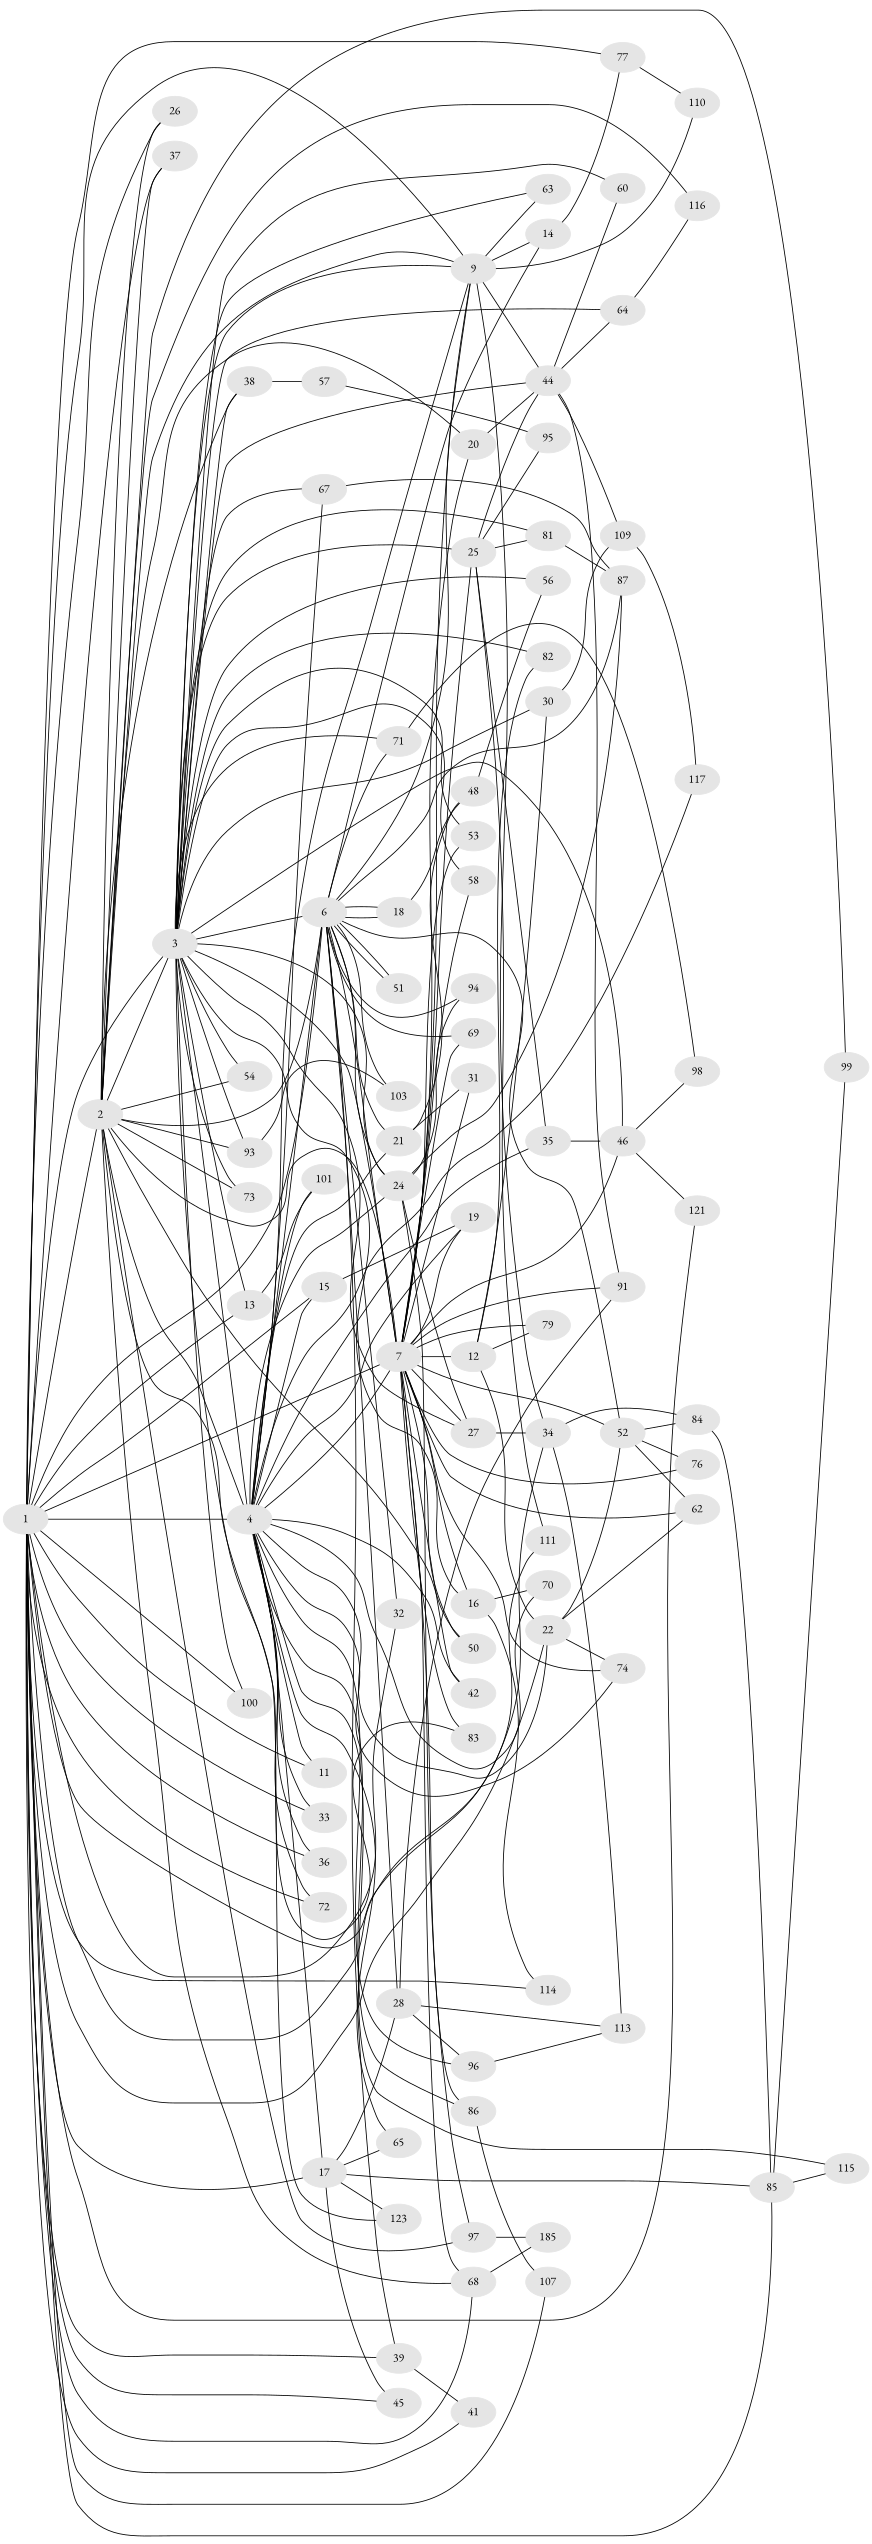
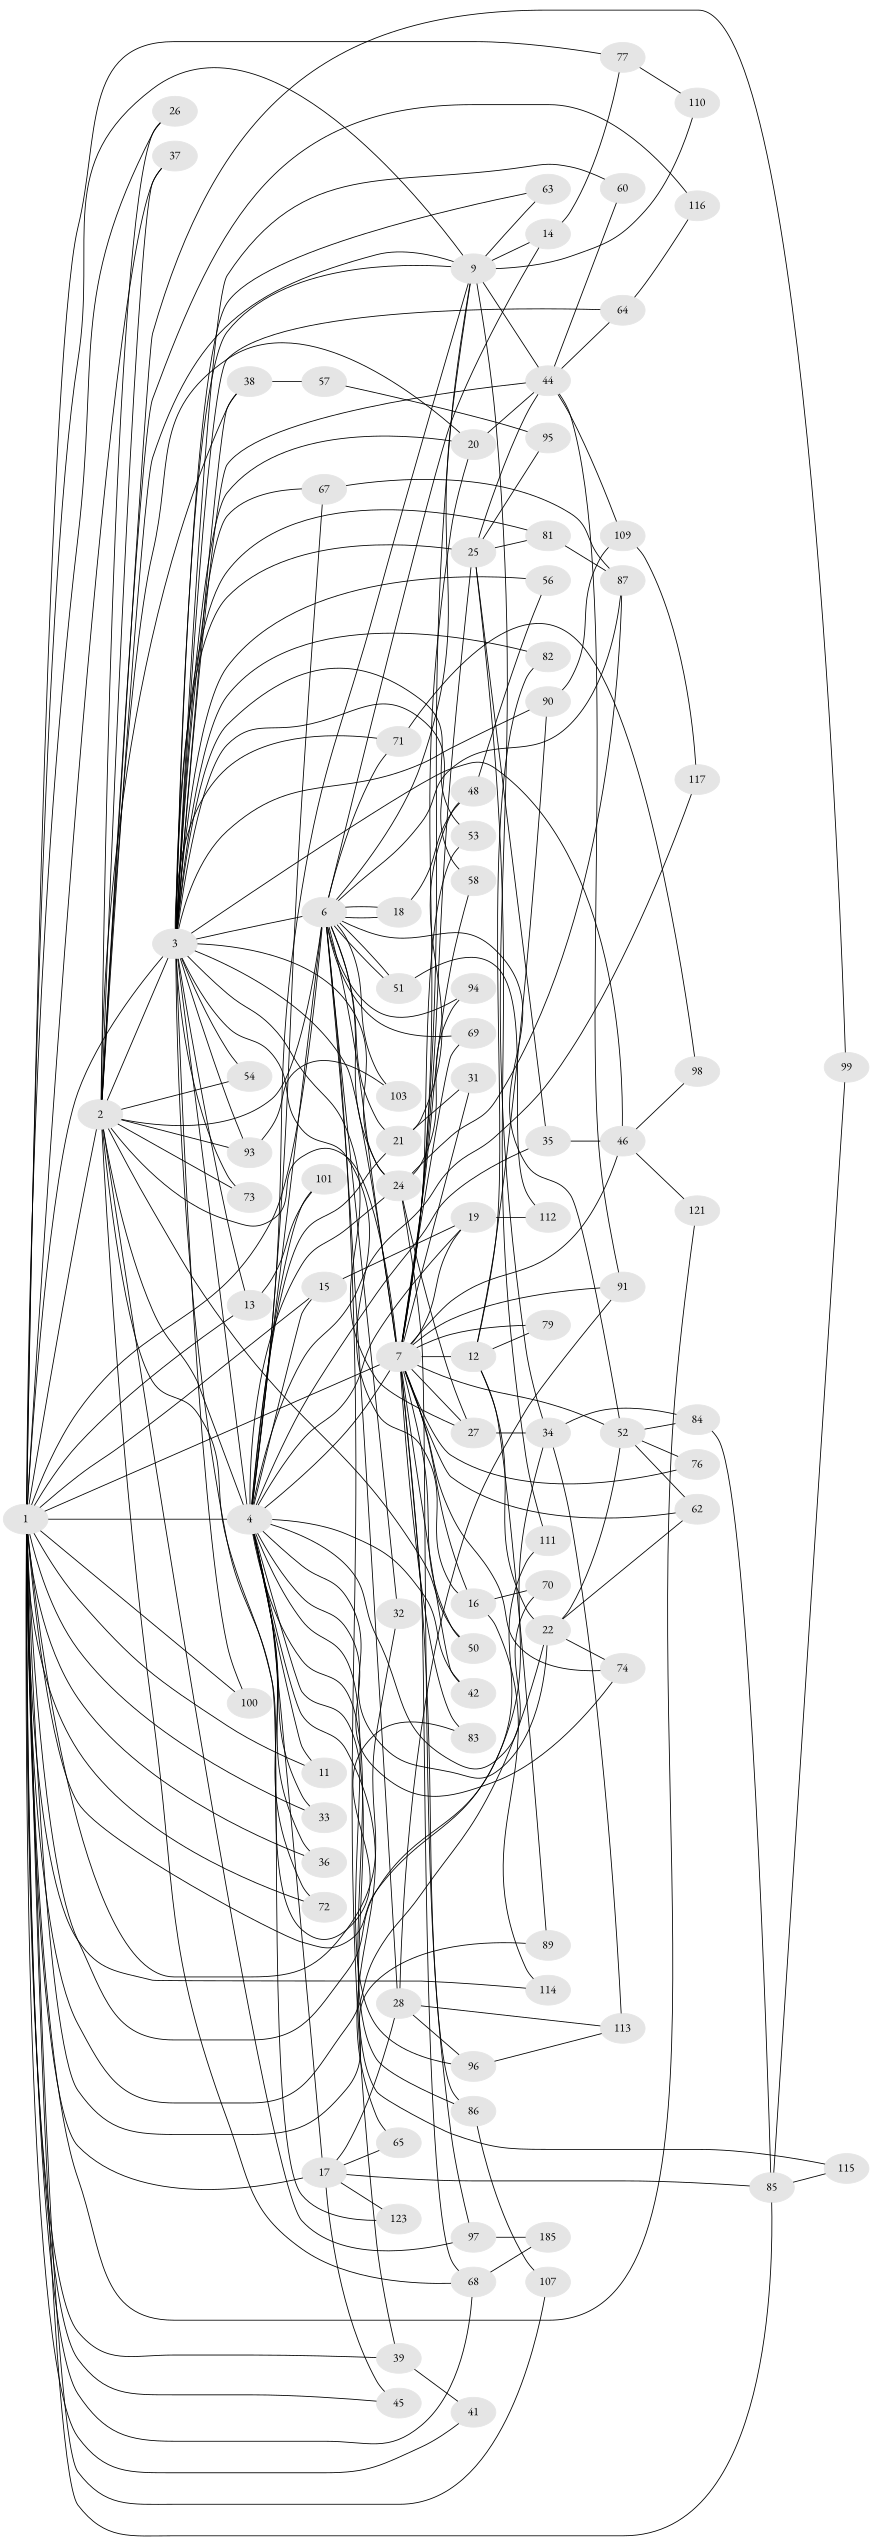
  graph {
    fontname="EB Garamond"
    rankdir=LR
    node [color=gray90 fontname="EB Garamond" style=filled]
    edge [fontname="EB Garamond"]
    1 [super="+5"]
    2 [super="+66"]
    3 [super="+8"]
    4 [super="+59"]
    6 [super="+29"]
    7 [super="+10"]
    9 [super="+40"]
    11
    13
    15 [super="+120"]
    17 [super="+23"]
    22 [super="+30"]
    26
    32
    33
    34 [super="+43"]
    36
    37
    39
    45
    n21 [label=41 super="+80"]
    68 [super="+92"]
    72
    77
    85 [super="+108"]
+   89
    100
    107
    111
    114
    121
    20 [super="+55"]
    38
    50
    54
    73
    83
    93
    97
    99
    116
    16
    24
    25 [super="+88"]
    27 [super="+41"]
    44 [super="+47"]
    46 [super="+106"]
    53
    56
    58
    60
    63
    64
    67
    71
    81 [super="+122"]
    82
-   90 [label=30]
+   90
    123
    19 [super="+78"]
    21
    35
    42
    65
    70
    74 [super="+119"]
    86
    96 [super="+124"]
    101
    115
    117
    14 [super="+102"]
    18
    28 [super="+104"]
    51
    52 [super="+61"]
    69
    87 [super="+118"]
    94
    103
    12
    31
    62 [super="+75"]
    76
    79
    91
    110
    113
    84
    n90 [label=185]
    57
    95
    109
    98
+   112
    48
    1 -- 2 [weight=2]
    1 -- 3 [weight=4]
    1 -- 4 [weight=2]
    1 -- 6 [weight=2]
    1 -- 7 [weight=4]
    1 -- 9 [weight=2]
    1 -- 11
    1 -- 13
    1 -- 15
    1 -- 17
    1 -- 22
    1 -- 26
    1 -- 32
    1 -- 33
    1 -- 34
    1 -- 36
    1 -- 37
    1 -- 39
    1 -- 45
    1 -- n21
    1 -- 68
    1 -- 72
    1 -- 77 [weight=2]
    1 -- 85
+   1 -- 89
    1 -- 100
    1 -- 107
    1 -- 111
    1 -- 114
    1 -- 121
    2 -- 3 [weight=2]
    2 -- 4
    2 -- 6
    2 -- 7 [weight=2]
    2 -- 9
    2 -- 26
    2 -- 37
    2 -- 68
    2 -- 20 [weight=2]
    2 -- 38
    2 -- 50
    2 -- 54
    2 -- 73
    2 -- 83
    2 -- 93
    2 -- 97
    2 -- 99
    2 -- 116
    3 -- 4 [weight=2]
    3 -- 6 [weight=2]
    3 -- 7 [weight=4]
    3 -- 9 [weight=2]
    3 -- 13
    3 -- 100
+   3 -- 20
    3 -- 38
    3 -- 54
    3 -- 73
    3 -- 93
    3 -- 16
    3 -- 24
    3 -- 25
    3 -- 27
    3 -- 44
    3 -- 46
    3 -- 53
    3 -- 56
    3 -- 58
    3 -- 60
    3 -- 63
    3 -- 64
    3 -- 67
    3 -- 71
    3 -- 81
    3 -- 82
    3 -- 90
    3 -- 123
    4 -- 6
    4 -- 7 [weight=2]
    4 -- 9
    4 -- 11
    4 -- 15 [weight=2]
    4 -- 17 [weight=2]
    4 -- 22
    4 -- 33
    4 -- 36
    4 -- 72
    4 -- 24
    4 -- 67
    4 -- 19
    4 -- 21
    4 -- 35
    4 -- 42
    4 -- 65
    4 -- 70
    4 -- 74
    4 -- 86
    4 -- 96
    4 -- 101
    4 -- 115
    4 -- 117
    6 -- 7 [weight=2]
    6 -- 9
    6 -- 32
    6 -- 39
    6 -- 24
    6 -- 71
    6 -- 21
    6 -- 14
    6 -- 18
    6 -- 18
    6 -- 28
    6 -- 51
    6 -- 51
    6 -- 52
    6 -- 69
    6 -- 87
    6 -- 94
    6 -- 103
    7 -- 9 [weight=3]
    7 -- 68
    7 -- 20
    7 -- 50
    7 -- 83
    7 -- 97
    7 -- 16
    7 -- 25
    7 -- 27
    7 -- 46
    7 -- 53
    7 -- 58
    7 -- 19
    7 -- 42
    7 -- 74
    7 -- 52
    7 -- 69
    7 -- 12 [weight=2]
    7 -- 31
    7 -- 62
    7 -- 76
    7 -- 79
    7 -- 91
    9 -- 34
    9 -- 44
    9 -- 63
    9 -- 14
    9 -- 110
    13 -- 101
    15 -- 19
    17 -- 45
    17 -- 85
    17 -- 123
    17 -- 65
    17 -- 28
    22 -- 74
    22 -- 52
    22 -- 62
    34 -- 113
    34 -- 84
    39 -- n21
    68 -- n90
    77 -- 110
    85 -- 99
    85 -- 115
    20 -- 44
    38 -- 57
    93 -- 103
    97 -- n90
    16 -- 114
    16 -- 70
    24 -- 27
    24 -- 86
    24 -- 87
    24 -- 94
    25 -- 111
    25 -- 44
    25 -- 81
    25 -- 35
    25 -- 95
    27 -- 34
    44 -- 60
    44 -- 64
    44 -- 91
    44 -- 109
    46 -- 121
    46 -- 98
    64 -- 116
    67 -- 87
    71 -- 98
    81 -- 87
    90 -- 109
+   19 -- 112
    21 -- 31
    21 -- 48
    35 -- 46
    86 -- 107
    96 -- 113
    14 -- 77
    18 -- 48
    28 -- 96
    28 -- 91
    28 -- 113
+   51 -- 112
    52 -- 62
    52 -- 76
    52 -- 84
    12 -- 22
+   12 -- 89
    12 -- 82
    12 -- 90
    12 -- 79
    84 -- 85
    57 -- 95
    109 -- 117
    48 -- 56
  }
